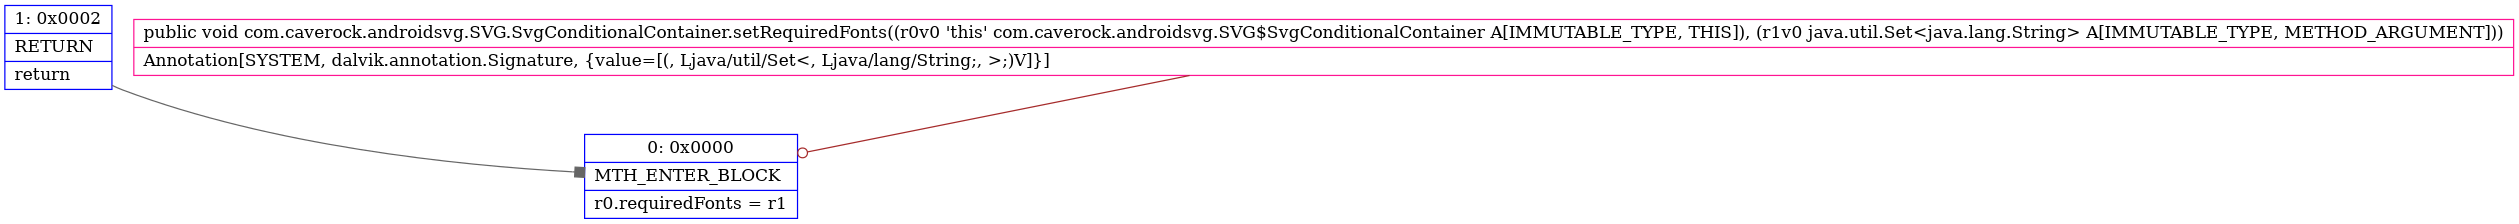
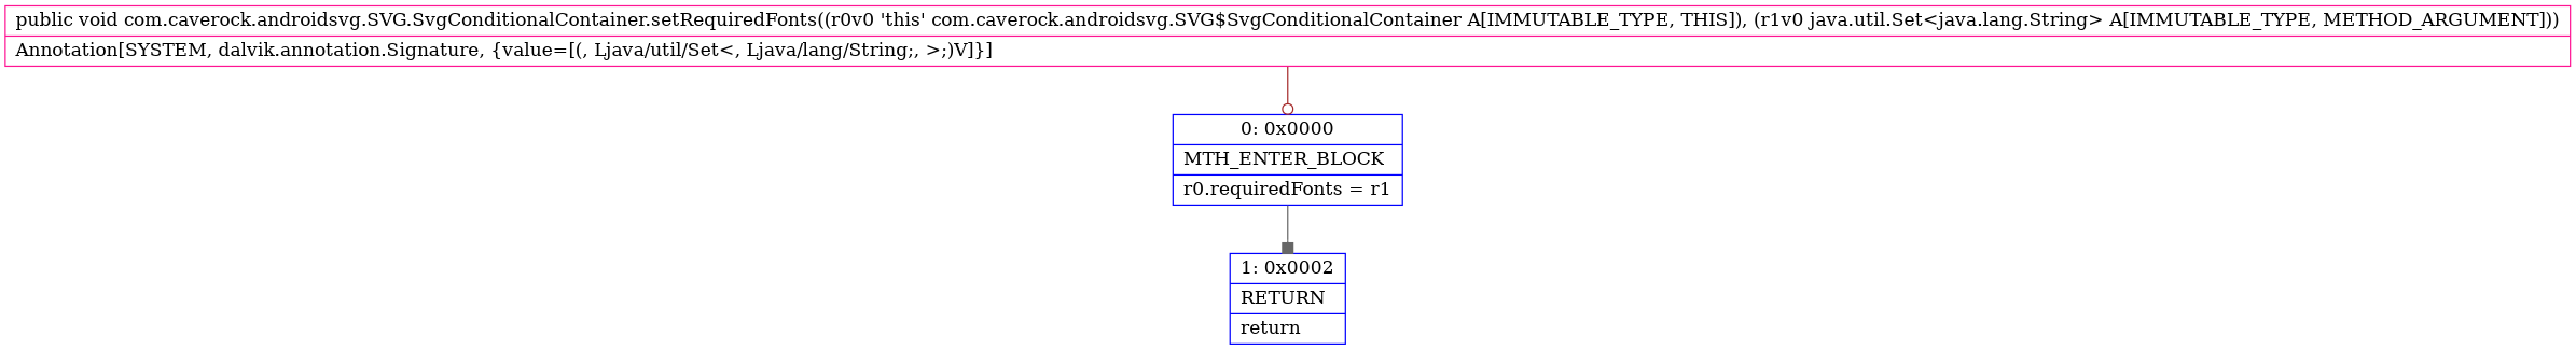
  digraph {
    node [shape=record color=blue]
    edge [style=solid]
    n1 [label="{0\:\ 0x0000|MTH_ENTER_BLOCK\l|r0.requiredFonts = r1\l}"]
    n2 [label="{1\:\ 0x0002|RETURN\l|return\l}"]
    n3 [label="{public void com.caverock.androidsvg.SVG.SvgConditionalContainer.setRequiredFonts((r0v0 'this' com.caverock.androidsvg.SVG$SvgConditionalContainer A[IMMUTABLE_TYPE, THIS]), (r1v0 java.util.Set\<java.lang.String\> A[IMMUTABLE_TYPE, METHOD_ARGUMENT]))  | Annotation[SYSTEM, dalvik.annotation.Signature, \{value=[(, Ljava\/util\/Set\<, Ljava\/lang\/String;, \>;)V]\}]\l}" color=deeppink]
-   n2 -> n1 [color=gray40 arrowhead=box]
+   n1 -> n2 [color=gray40 arrowhead=box]
    n3 -> n1 [color=brown arrowhead=odot]
  }
